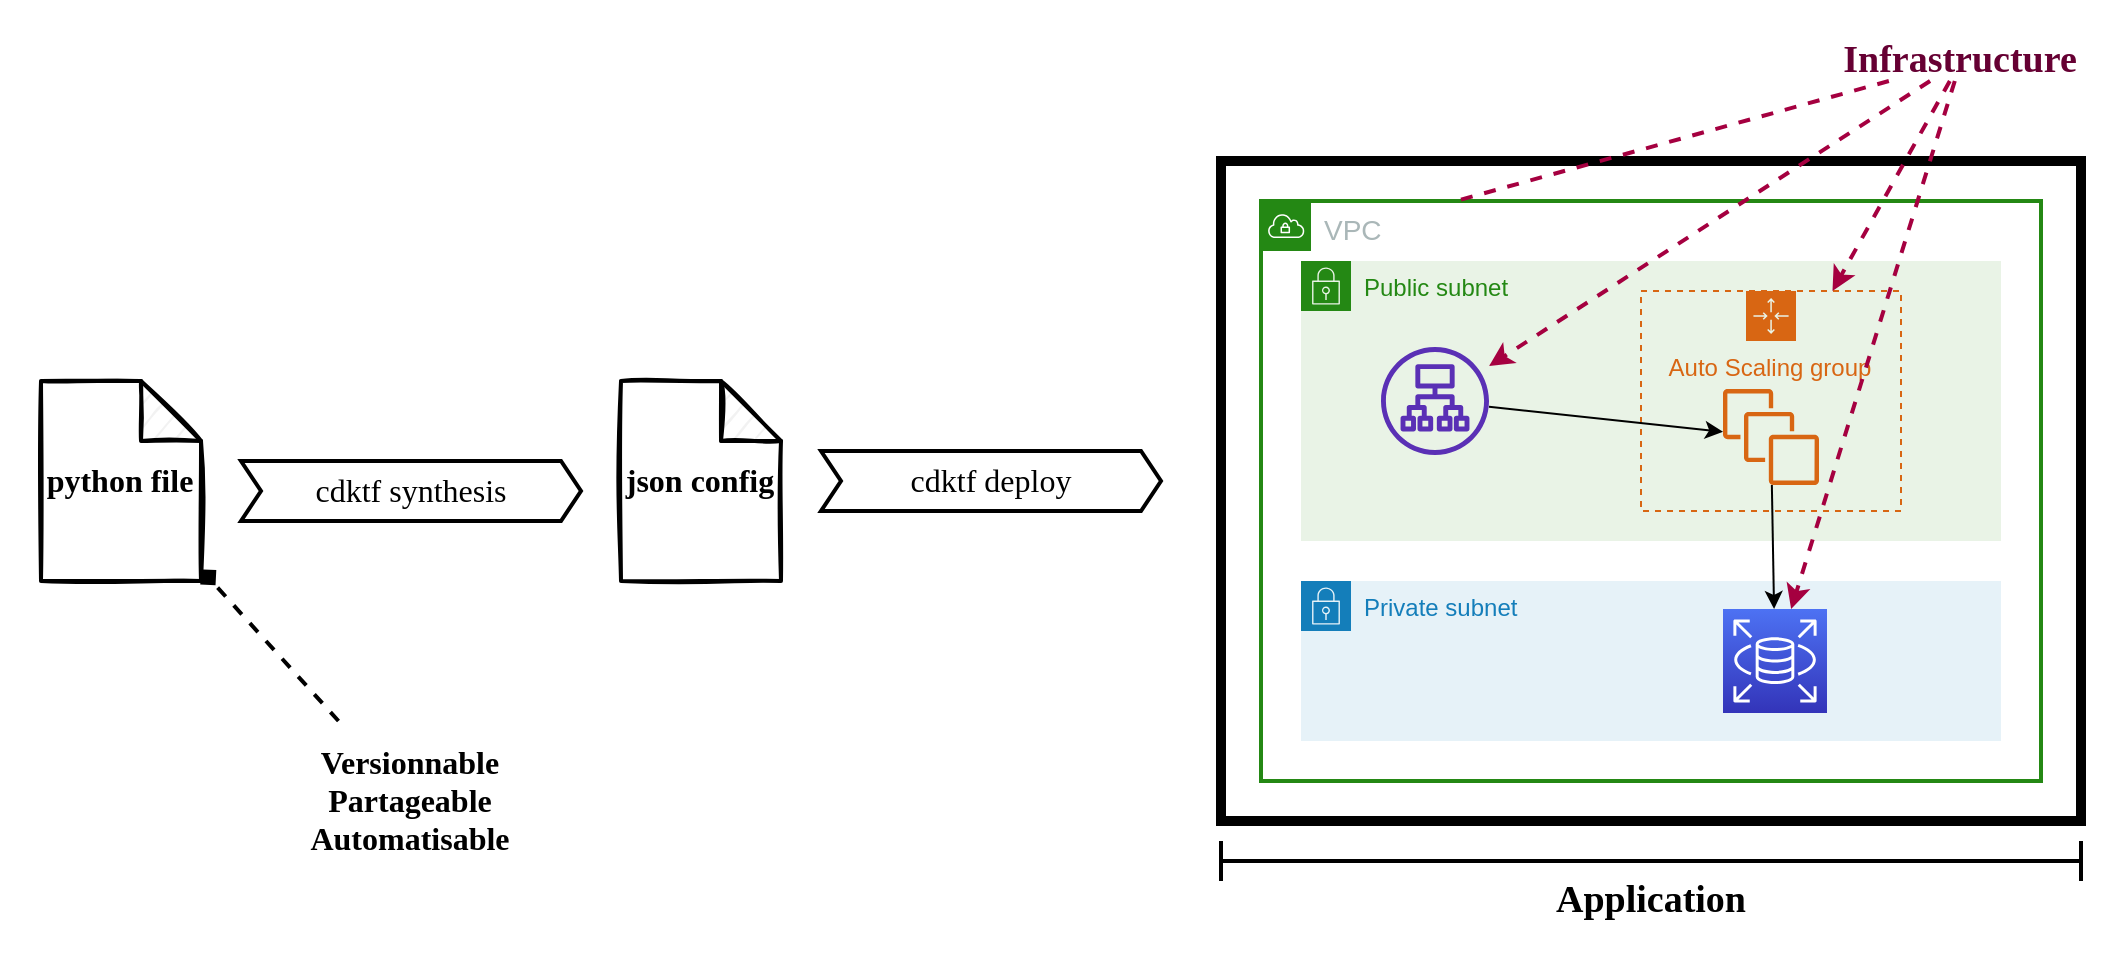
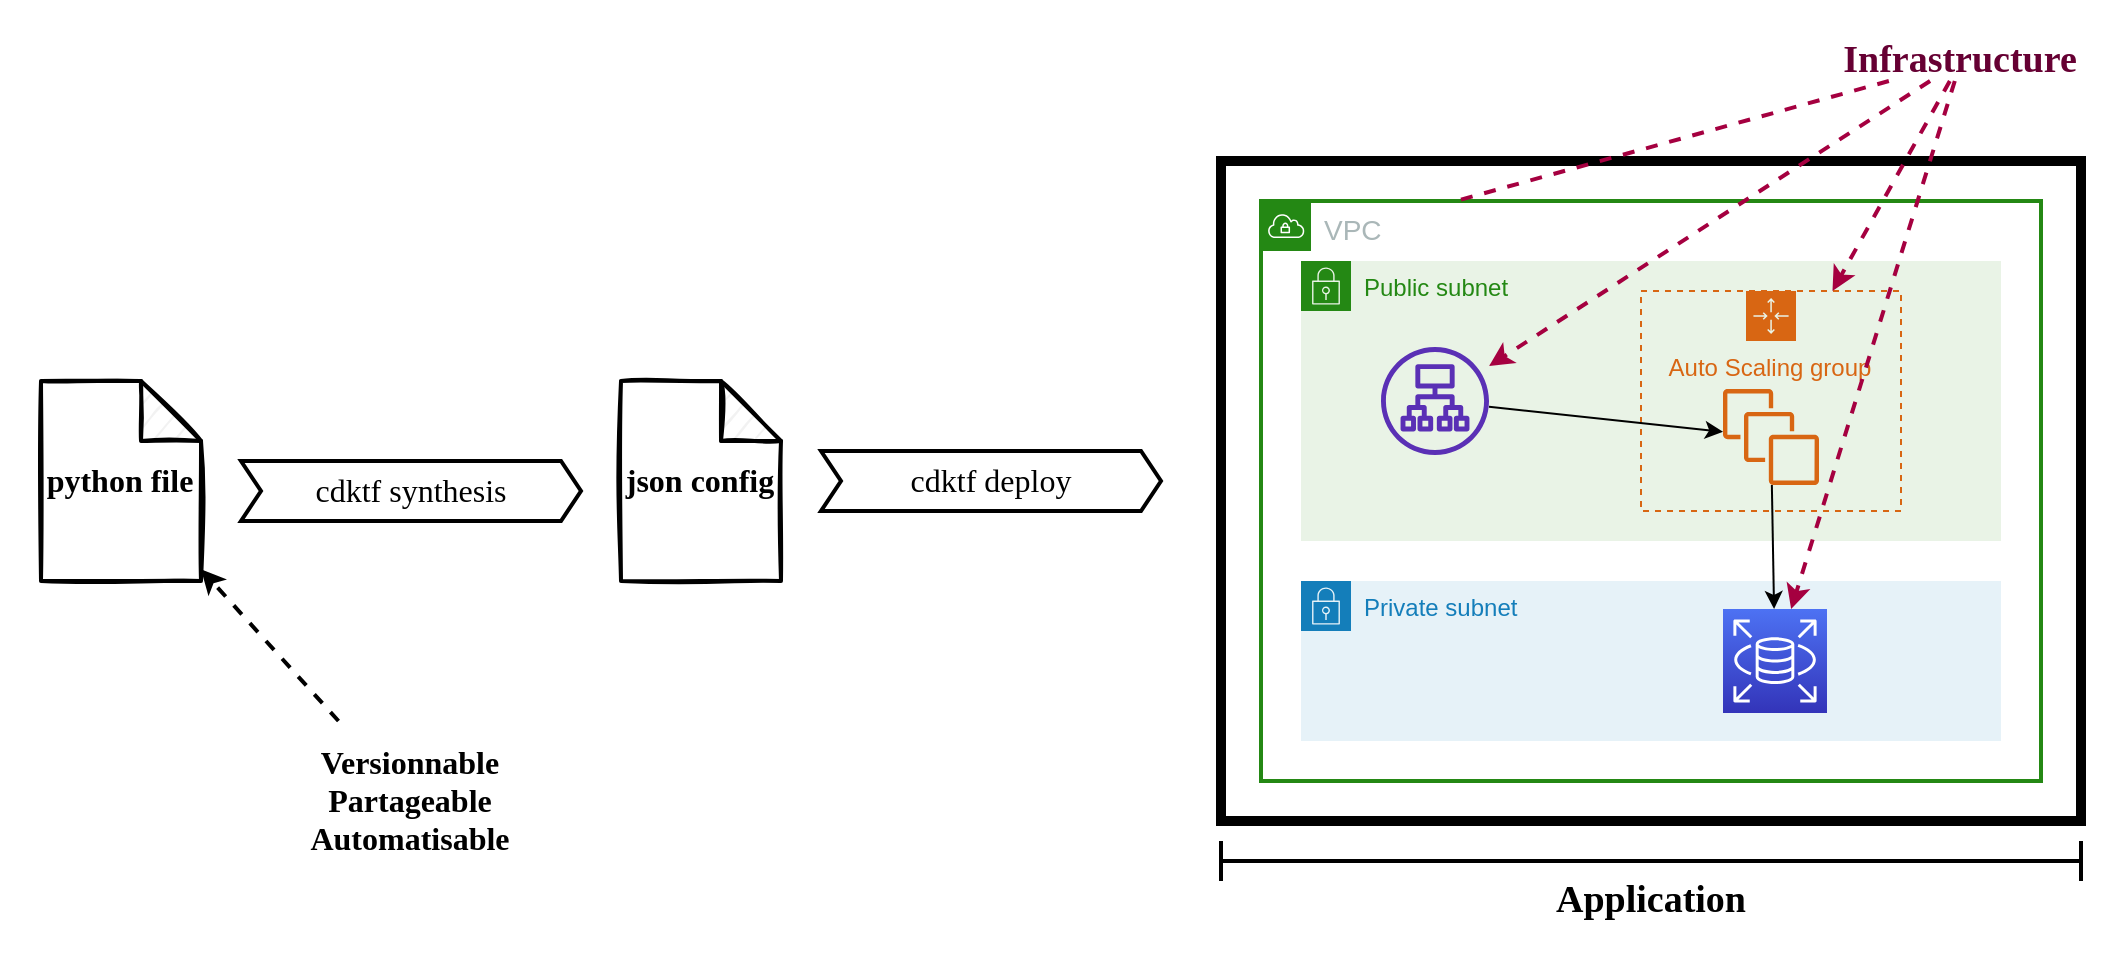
  <mxCell id="0" />
  <mxCell id="1" parent="0" />
  <mxCell id="2" value="" style="rounded=0;whiteSpace=wrap;html=1;strokeWidth=5;fillColor=none;" vertex="1" parent="1"><mxGeometry x="610" y="80" width="430" height="330" as="geometry" /></mxCell>
  <mxCell id="3" value="VPC" style="points=[[0,0],[0.25,0],[0.5,0],[0.75,0],[1,0],[1,0.25],[1,0.5],[1,0.75],[1,1],[0.75,1],[0.5,1],[0.25,1],[0,1],[0,0.75],[0,0.5],[0,0.25]];outlineConnect=0;gradientColor=none;html=1;whiteSpace=wrap;fontSize=14;fontStyle=0;shape=mxgraph.aws4.group;grIcon=mxgraph.aws4.group_vpc;strokeColor=#248814;fillColor=none;verticalAlign=top;align=left;spacingLeft=30;fontColor=#AAB7B8;dashed=0;strokeWidth=2;" vertex="1" parent="1"><mxGeometry x="630" y="100" width="390" height="290" as="geometry" /></mxCell>
  <mxCell id="4" value="Public subnet" style="points=[[0,0],[0.25,0],[0.5,0],[0.75,0],[1,0],[1,0.25],[1,0.5],[1,0.75],[1,1],[0.75,1],[0.5,1],[0.25,1],[0,1],[0,0.75],[0,0.5],[0,0.25]];outlineConnect=0;gradientColor=none;html=1;whiteSpace=wrap;fontSize=12;fontStyle=0;shape=mxgraph.aws4.group;grIcon=mxgraph.aws4.group_security_group;grStroke=0;strokeColor=#248814;fillColor=#E9F3E6;verticalAlign=top;align=left;spacingLeft=30;fontColor=#248814;dashed=0;" vertex="1" parent="1"><mxGeometry x="650" y="130" width="350" height="140" as="geometry" /></mxCell>
  <mxCell id="5" value="Private subnet" style="points=[[0,0],[0.25,0],[0.5,0],[0.75,0],[1,0],[1,0.25],[1,0.5],[1,0.75],[1,1],[0.75,1],[0.5,1],[0.25,1],[0,1],[0,0.75],[0,0.5],[0,0.25]];outlineConnect=0;gradientColor=none;html=1;whiteSpace=wrap;fontSize=12;fontStyle=0;shape=mxgraph.aws4.group;grIcon=mxgraph.aws4.group_security_group;grStroke=0;strokeColor=#147EBA;fillColor=#E6F2F8;verticalAlign=top;align=left;spacingLeft=30;fontColor=#147EBA;dashed=0;" vertex="1" parent="1"><mxGeometry x="650" y="290" width="350" height="80" as="geometry" /></mxCell>
  <mxCell id="6" value="" style="outlineConnect=0;fontColor=#232F3E;gradientColor=#4D72F3;gradientDirection=north;fillColor=#3334B9;strokeColor=#ffffff;dashed=0;verticalLabelPosition=bottom;verticalAlign=top;align=center;html=1;fontSize=12;fontStyle=0;aspect=fixed;shape=mxgraph.aws4.resourceIcon;resIcon=mxgraph.aws4.rds;" vertex="1" parent="1"><mxGeometry x="861" y="304" width="52" height="52" as="geometry" /></mxCell>
  <mxCell id="7" value="Auto Scaling group" style="points=[[0,0],[0.25,0],[0.5,0],[0.75,0],[1,0],[1,0.25],[1,0.5],[1,0.75],[1,1],[0.75,1],[0.5,1],[0.25,1],[0,1],[0,0.75],[0,0.5],[0,0.25]];outlineConnect=0;gradientColor=none;html=1;whiteSpace=wrap;fontSize=12;fontStyle=0;shape=mxgraph.aws4.groupCenter;grIcon=mxgraph.aws4.group_auto_scaling_group;grStroke=1;strokeColor=#D86613;fillColor=none;verticalAlign=top;align=center;fontColor=#D86613;dashed=1;spacingTop=25;" vertex="1" parent="1"><mxGeometry x="820" y="145" width="130" height="110" as="geometry" /></mxCell>
  <mxCell id="8" style="edgeStyle=none;rounded=0;orthogonalLoop=1;jettySize=auto;html=1;fontSize=14;" edge="1" parent="1" source="9" target="6"><mxGeometry relative="1" as="geometry" /></mxCell>
  <mxCell id="9" value="" style="outlineConnect=0;fontColor=#232F3E;gradientColor=none;fillColor=#D86613;strokeColor=none;dashed=0;verticalLabelPosition=bottom;verticalAlign=top;align=center;html=1;fontSize=12;fontStyle=0;aspect=fixed;pointerEvents=1;shape=mxgraph.aws4.instances;" vertex="1" parent="1"><mxGeometry x="861" y="194" width="48" height="48" as="geometry" /></mxCell>
  <mxCell id="10" style="rounded=0;orthogonalLoop=1;jettySize=auto;html=1;fontSize=14;" edge="1" parent="1" source="11" target="9"><mxGeometry relative="1" as="geometry" /></mxCell>
  <mxCell id="11" value="" style="outlineConnect=0;fontColor=#232F3E;gradientColor=none;fillColor=#5A30B5;strokeColor=none;dashed=0;verticalLabelPosition=bottom;verticalAlign=top;align=center;html=1;fontSize=12;fontStyle=0;aspect=fixed;pointerEvents=1;shape=mxgraph.aws4.application_load_balancer;" vertex="1" parent="1"><mxGeometry x="690" y="173" width="54" height="54" as="geometry" /></mxCell>
  <mxCell id="12" value="" style="shape=crossbar;whiteSpace=wrap;html=1;rounded=1;strokeWidth=2;fillColor=none;fontSize=14;" vertex="1" parent="1"><mxGeometry x="610" y="420" width="430" height="20" as="geometry" /></mxCell>
  <mxCell id="13" value="&lt;font style=&quot;font-size: 19px&quot; face=&quot;Architects Daughter&quot;&gt;Application&lt;/font&gt;" style="text;html=1;align=center;verticalAlign=middle;resizable=0;points=[];autosize=1;fontSize=14;fontStyle=1" vertex="1" parent="1"><mxGeometry x="770" y="440" width="110" height="20" as="geometry" /></mxCell>
  <mxCell id="14" style="edgeStyle=none;rounded=0;orthogonalLoop=1;jettySize=auto;html=1;entryX=0.25;entryY=0;entryDx=0;entryDy=0;fontSize=14;dashed=1;strokeWidth=2;fillColor=#d80073;strokeColor=#A50040;endArrow=none;" edge="1" parent="1" source="18" target="3"><mxGeometry relative="1" as="geometry" /></mxCell>
  <mxCell id="15" style="edgeStyle=none;rounded=0;orthogonalLoop=1;jettySize=auto;html=1;fontSize=14;dashed=1;strokeWidth=2;fillColor=#d80073;strokeColor=#A50040;" edge="1" parent="1" source="18" target="11"><mxGeometry relative="1" as="geometry" /></mxCell>
  <mxCell id="16" style="edgeStyle=none;rounded=0;orthogonalLoop=1;jettySize=auto;html=1;fontSize=14;dashed=1;strokeWidth=2;fillColor=#d80073;strokeColor=#A50040;" edge="1" parent="1" source="18" target="7"><mxGeometry relative="1" as="geometry" /></mxCell>
  <mxCell id="17" style="edgeStyle=none;rounded=0;orthogonalLoop=1;jettySize=auto;html=1;fontSize=14;dashed=1;strokeWidth=2;fillColor=#d80073;strokeColor=#A50040;" edge="1" parent="1" source="18" target="6"><mxGeometry relative="1" as="geometry" /></mxCell>
  <mxCell id="18" value="&lt;font style=&quot;font-size: 19px&quot;&gt;Infrastructure&lt;/font&gt;" style="text;html=1;strokeColor=none;fillColor=none;align=center;verticalAlign=middle;whiteSpace=wrap;rounded=0;fontSize=16;fontFamily=Architects Daughter;fontStyle=1;fontColor=#660033;" vertex="1" parent="1"><mxGeometry x="930" y="20" width="100" height="20" as="geometry" /></mxCell>
  <mxCell id="19" value="&lt;font color=&quot;#000000&quot; face=&quot;Lucida Console&quot;&gt;cdktf synthesis&lt;/font&gt;" style="html=1;shadow=0;dashed=0;align=center;verticalAlign=middle;shape=mxgraph.arrows2.arrow;dy=0;dx=10;notch=10;strokeWidth=2;fillColor=none;fontFamily=Architects Daughter;fontSize=16;fontColor=#660033;" vertex="1" parent="1"><mxGeometry x="120" y="230" width="170" height="30" as="geometry" /></mxCell>
  <mxCell id="20" value="&lt;font color=&quot;#000000&quot;&gt;&lt;b&gt;json config&lt;/b&gt;&lt;/font&gt;" style="shape=note;whiteSpace=wrap;html=1;backgroundOutline=1;darkOpacity=0.05;strokeWidth=2;fillColor=none;fontFamily=Architects Daughter;fontSize=16;fontColor=#660033;sketch=1;" vertex="1" parent="1"><mxGeometry x="310" y="190" width="80" height="100" as="geometry" /></mxCell>
  <mxCell id="21" value="&lt;font color=&quot;#000000&quot; face=&quot;Lucida Console&quot;&gt;cdktf deploy&lt;/font&gt;" style="html=1;shadow=0;dashed=0;align=center;verticalAlign=middle;shape=mxgraph.arrows2.arrow;dy=0;dx=10;notch=10;strokeWidth=2;fillColor=none;fontFamily=Architects Daughter;fontSize=16;fontColor=#660033;" vertex="1" parent="1"><mxGeometry x="410" y="225" width="170" height="30" as="geometry" /></mxCell>
  <mxCell id="22" value="&lt;font color=&quot;#000000&quot;&gt;&lt;b&gt;python file&lt;/b&gt;&lt;/font&gt;" style="shape=note;whiteSpace=wrap;html=1;backgroundOutline=1;darkOpacity=0.05;strokeWidth=2;fillColor=none;fontFamily=Architects Daughter;fontSize=16;fontColor=#660033;sketch=1;" vertex="1" parent="1"><mxGeometry x="20" y="190" width="80" height="100" as="geometry" /></mxCell>
- <mxCell id="23" style="edgeStyle=none;rounded=0;orthogonalLoop=1;jettySize=auto;html=1;dashed=1;strokeWidth=2;fontFamily=Architects Daughter;fontSize=16;fontColor=#660033;endArrow=diamond;" edge="1" parent="1" source="24" target="22"><mxGeometry relative="1" as="geometry" /></mxCell>
+ <mxCell id="23" style="edgeStyle=none;rounded=0;orthogonalLoop=1;jettySize=auto;html=1;dashed=1;strokeWidth=2;fontFamily=Architects Daughter;fontSize=16;fontColor=#660033;" edge="1" parent="1" source="24" target="22"><mxGeometry relative="1" as="geometry" /></mxCell>
  <mxCell id="24" value="&lt;font color=&quot;#000000&quot;&gt;&lt;b&gt;Versionnable&lt;br&gt;Partageable&lt;br&gt;Automatisable&lt;/b&gt;&lt;br&gt;&lt;/font&gt;" style="text;html=1;strokeColor=none;fillColor=none;align=center;verticalAlign=middle;whiteSpace=wrap;rounded=0;fontFamily=Architects Daughter;fontSize=16;fontColor=#660033;" vertex="1" parent="1"><mxGeometry x="145" y="360" width="120" height="80" as="geometry" /></mxCell>
